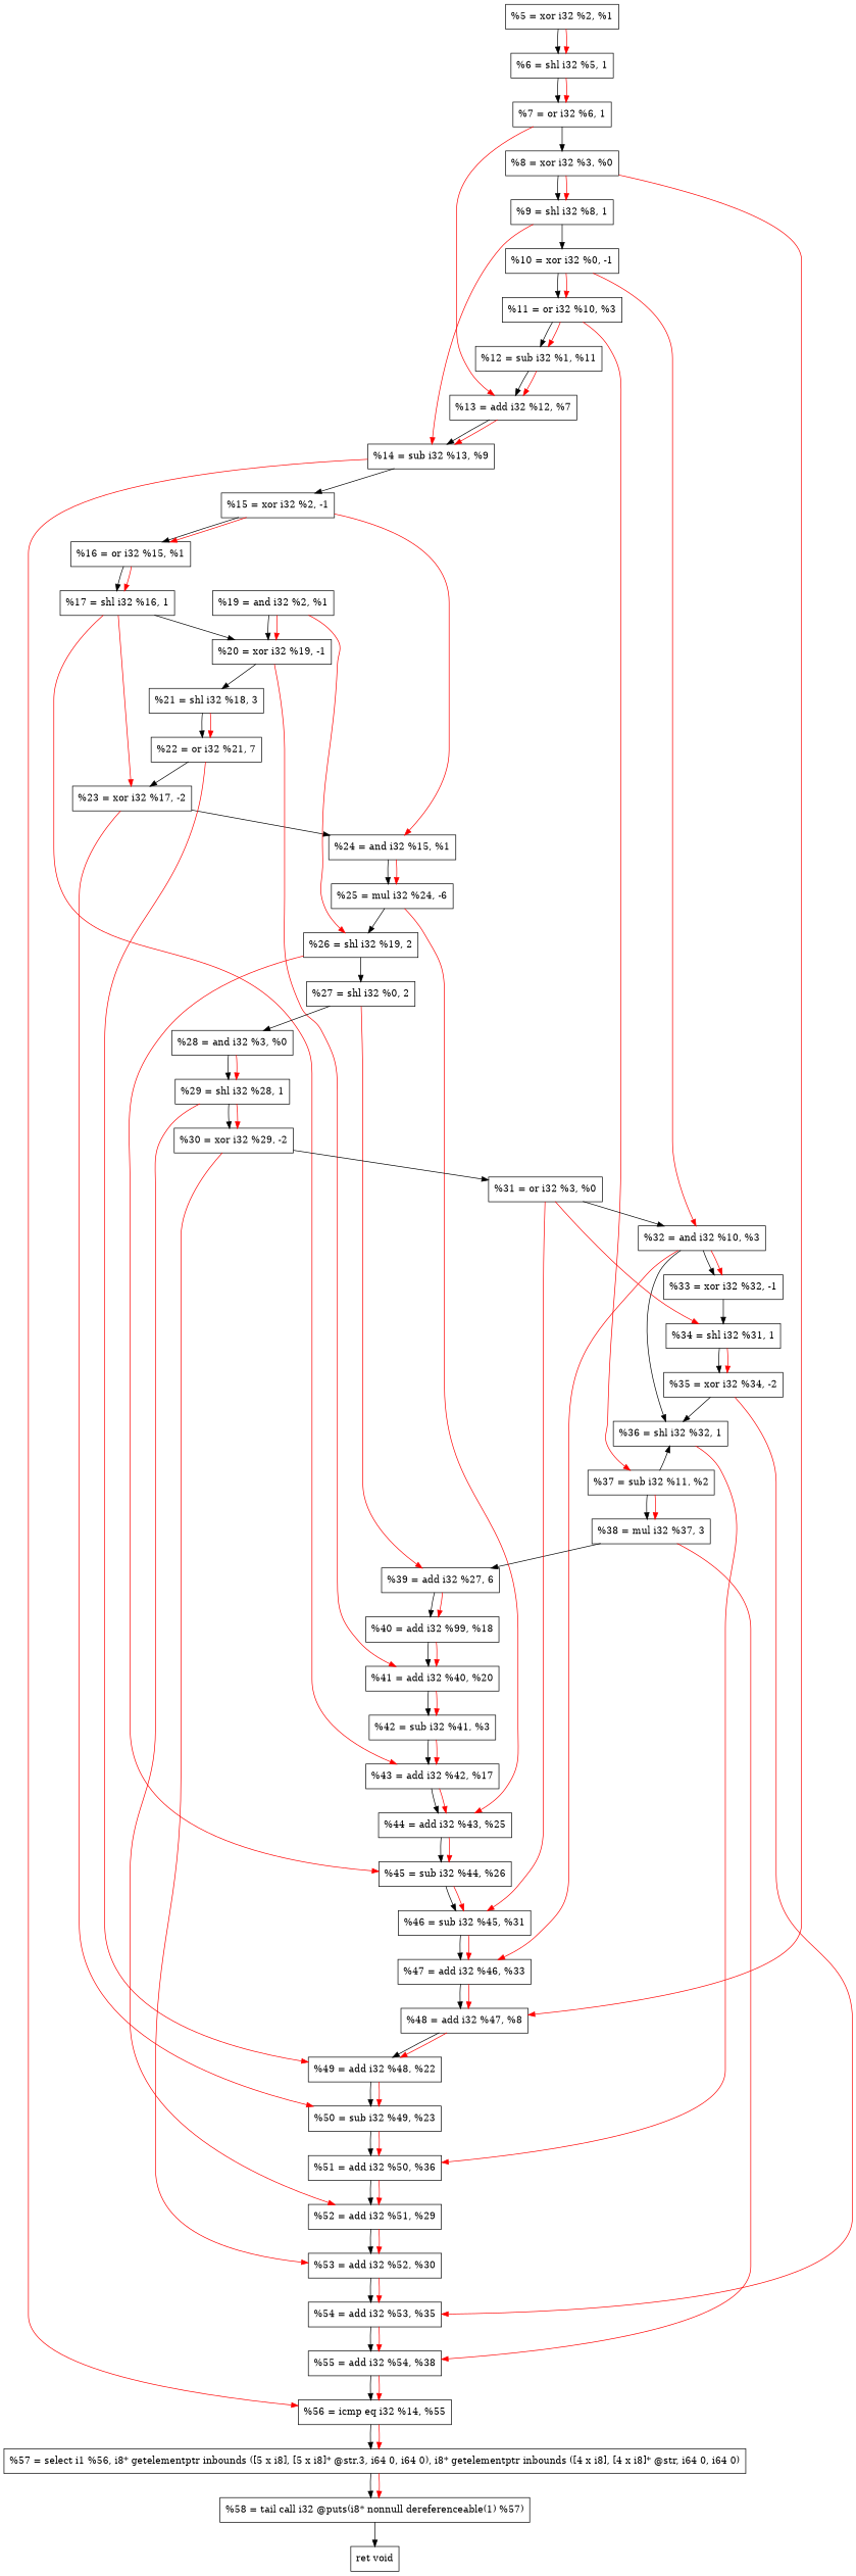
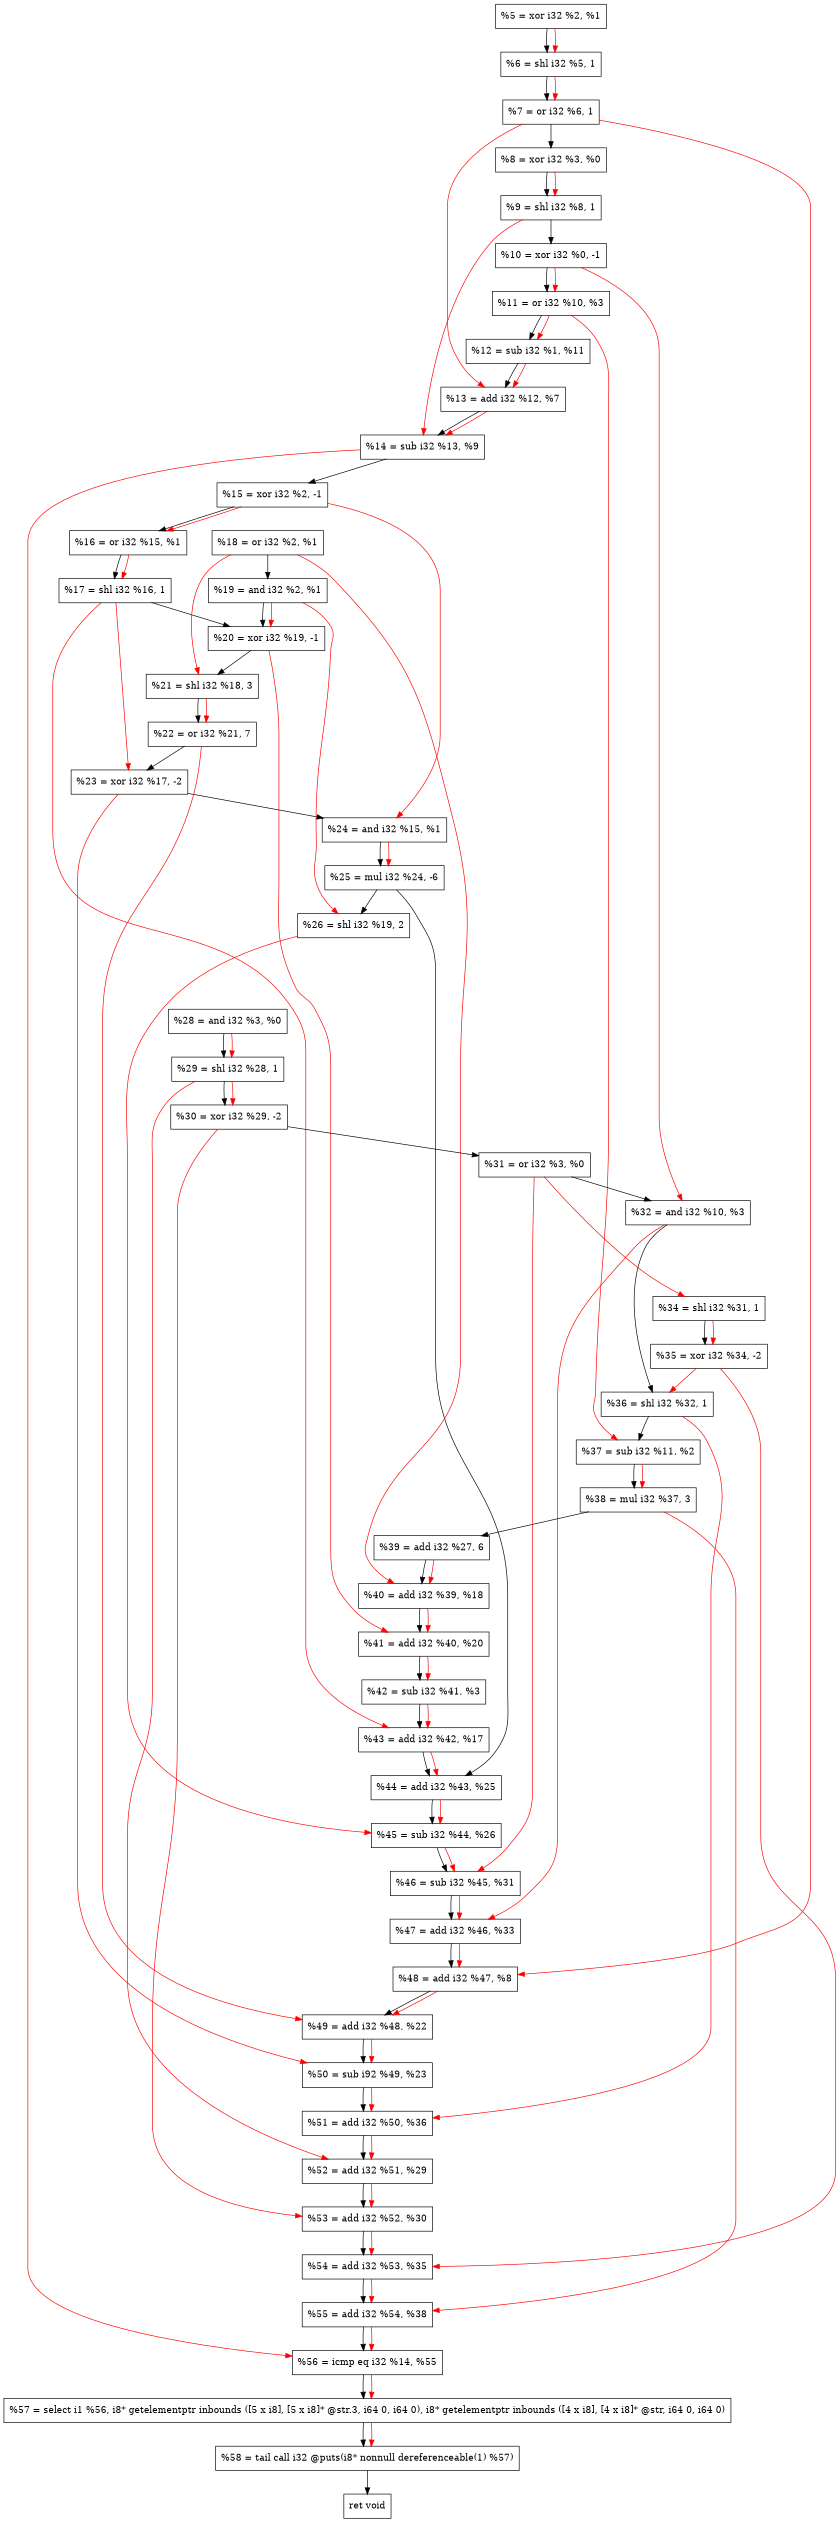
  digraph {
    node [shape=record]
    edge [color=red]
    n1 [label="  %5 = xor i32 %2, %1"]
    n2 [label="  %6 = shl i32 %5, 1"]
    n3 [label="  %7 = or i32 %6, 1"]
    n4 [label="  %8 = xor i32 %3, %0"]
    n5 [label="  %13 = add i32 %12, %7"]
    n6 [label="  %9 = shl i32 %8, 1"]
    n7 [label="  %48 = add i32 %47, %8"]
    n8 [label="  %14 = sub i32 %13, %9"]
    n9 [label="  %10 = xor i32 %0, -1"]
    n10 [label="  %49 = add i32 %48, %22"]
    n11 [label="  %11 = or i32 %10, %3"]
    n12 [label="  %32 = and i32 %10, %3"]
    n13 [label="  %15 = xor i32 %2, -1"]
    n14 [label="  %56 = icmp eq i32 %14, %55"]
    n15 [label="  %12 = sub i32 %1, %11"]
    n16 [label="  %37 = sub i32 %11, %2"]
-   n17 [label="  %33 = xor i32 %32, -1"]
    n18 [label="  %36 = shl i32 %32, 1"]
    n19 [label="  %47 = add i32 %46, %33"]
    n20 [label="  %38 = mul i32 %37, 3"]
    n21 [label="  %16 = or i32 %15, %1"]
    n22 [label="  %24 = and i32 %15, %1"]
    n23 [label="  %57 = select i1 %56, i8* getelementptr inbounds ([5 x i8], [5 x i8]* @str.3, i64 0, i64 0), i8* getelementptr inbounds ([4 x i8], [4 x i8]* @str, i64 0, i64 0)"]
    n24 [label="  %17 = shl i32 %16, 1"]
    n25 [label="  %25 = mul i32 %24, -6"]
    n26 [label="  %23 = xor i32 %17, -2"]
    n27 [label="  %43 = add i32 %42, %17"]
    n28 [label="  %20 = xor i32 %19, -1"]
+   n29 [label="  %18 = or i32 %2, %1"]
    n30 [label="  %19 = and i32 %2, %1"]
    n31 [label="  %21 = shl i32 %18, 3"]
-   n32 [label="%40 = add i32 %99, %18"]
-   n33 [label="  %50 = sub i32 %49, %23"]
+   n32 [label="  %40 = add i32 %39, %18"]
+   n33 [label="%50 = sub i92 %49, %23"]
    n34 [label="  %44 = add i32 %43, %25"]
    n35 [label="  %26 = shl i32 %19, 2"]
    n36 [label="  %22 = or i32 %21, 7"]
    n37 [label="  %41 = add i32 %40, %20"]
-   n38 [label="  %27 = shl i32 %0, 2"]
    n39 [label="  %45 = sub i32 %44, %26"]
    n40 [label="  %42 = sub i32 %41, %3"]
    n41 [label="  %51 = add i32 %50, %36"]
    n42 [label="  %28 = and i32 %3, %0"]
    n43 [label="  %39 = add i32 %27, 6"]
    n44 [label="  %46 = sub i32 %45, %31"]
    n45 [label="  %29 = shl i32 %28, 1"]
    n46 [label="  %30 = xor i32 %29, -2"]
    n47 [label="  %52 = add i32 %51, %29"]
    n48 [label="  %31 = or i32 %3, %0"]
    n49 [label="  %53 = add i32 %52, %30"]
    n50 [label="  %34 = shl i32 %31, 1"]
    n51 [label="  %54 = add i32 %53, %35"]
    n52 [label="  %35 = xor i32 %34, -2"]
    n53 [label="  %55 = add i32 %54, %38"]
    n54 [label="  %58 = tail call i32 @puts(i8* nonnull dereferenceable(1) %57)"]
    n55 [label="  ret void"]
    n1 -> n2 [color=""]
    n1 -> n2
    n2 -> n3 [color=""]
    n2 -> n3
    n3 -> n4 [color=""]
    n3 -> n5
    n4 -> n6 [color=""]
    n4 -> n6
-   n4 -> n7
+   n3 -> n7
    n5 -> n8 [color=""]
    n5 -> n8
    n6 -> n8
    n6 -> n9 [color=""]
    n7 -> n10 [color=""]
    n7 -> n10
    n8 -> n13 [color=""]
    n8 -> n14
    n9 -> n11 [color=""]
    n9 -> n11
    n9 -> n12
    n10 -> n33 [color=""]
    n10 -> n33
    n11 -> n15 [color=""]
    n11 -> n15
    n11 -> n16
-   n12 -> n17 [color=""]
-   n12 -> n17
    n12 -> n18 [color=black]
    n12 -> n19
    n13 -> n21 [color=""]
    n13 -> n21
    n13 -> n22
    n14 -> n23 [color=""]
    n14 -> n23
    n15 -> n5 [color=""]
    n15 -> n5
    n16 -> n20 [color=""]
    n16 -> n20
-   n17 -> n50 [color=""]
-   n16 -> n18 [color=""]
+   n18 -> n16 [color=""]
    n18 -> n41
    n19 -> n7 [color=""]
    n19 -> n7
    n20 -> n43 [color=""]
    n20 -> n53
    n21 -> n24 [color=""]
    n21 -> n24
    n22 -> n25 [color=""]
    n22 -> n25
    n23 -> n54 [color=""]
    n23 -> n54
    n24 -> n26
    n24 -> n27
    n24 -> n28 [color=""]
-   n25 -> n34
+   n25 -> n34 [color=black]
    n25 -> n35 [color=""]
    n26 -> n22 [color=""]
    n26 -> n33
    n27 -> n34 [color=""]
    n27 -> n34
    n28 -> n31 [color=""]
    n28 -> n37
+   n29 -> n30 [color=""]
+   n29 -> n31
+   n29 -> n32
    n30 -> n28 [color=""]
    n30 -> n28
    n30 -> n35
    n31 -> n36 [color=""]
    n31 -> n36
    n32 -> n37 [color=""]
    n32 -> n37
    n33 -> n41 [color=""]
    n33 -> n41
    n34 -> n39 [color=""]
    n34 -> n39
-   n35 -> n38 [color=""]
    n35 -> n39
    n36 -> n10
    n36 -> n26 [color=""]
    n37 -> n40 [color=""]
    n37 -> n40
-   n38 -> n42 [color=""]
-   n38 -> n43
    n39 -> n44 [color=""]
    n39 -> n44
    n40 -> n27 [color=""]
    n40 -> n27
    n41 -> n47 [color=""]
    n41 -> n47
    n42 -> n45 [color=""]
    n42 -> n45
    n43 -> n32 [color=""]
    n43 -> n32
    n44 -> n19 [color=""]
    n44 -> n19
    n45 -> n46 [color=""]
    n45 -> n46
    n45 -> n47
    n46 -> n48 [color=""]
    n46 -> n49
    n47 -> n49 [color=""]
    n47 -> n49
    n48 -> n12 [color=""]
    n48 -> n44
    n48 -> n50
    n49 -> n51 [color=""]
    n49 -> n51
    n50 -> n52 [color=""]
    n50 -> n52
    n51 -> n53 [color=""]
    n51 -> n53
-   n52 -> n18 [color=""]
+   n52 -> n18
    n52 -> n51
    n53 -> n14 [color=""]
    n53 -> n14
    n54 -> n55 [color=""]
  }
